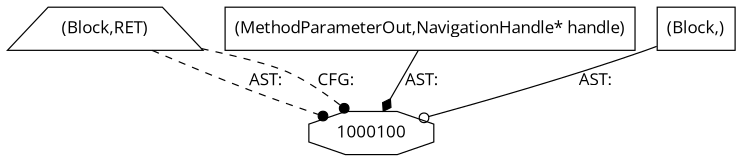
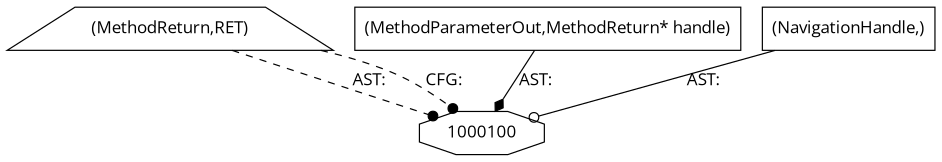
  digraph {
    fontname="Open Sans"
    node [fontname="Open Sans" shape=box]
    edge [arrowhead=dot fontname="Open Sans" style=dashed]
-   n1 [label="(Block,RET)" shape=trapezium]
+   n1 [label="(MethodReturn,RET)" shape=trapezium]
    1000100 [shape=octagon]
-   n3 [label="(MethodParameterOut,NavigationHandle* handle)"]
-   n4 [label="(Block,)"]
+   n3 [label="(MethodParameterOut,MethodReturn* handle)"]
+   n4 [label="(NavigationHandle,)"]
    n1 -> 1000100 [label="AST: "]
    n1 -> 1000100 [label="CFG: "]
    n3 -> 1000100 [arrowhead=diamond label="AST: " style=solid]
    n4 -> 1000100 [arrowhead=odot label="AST: " style=solid]
  }
